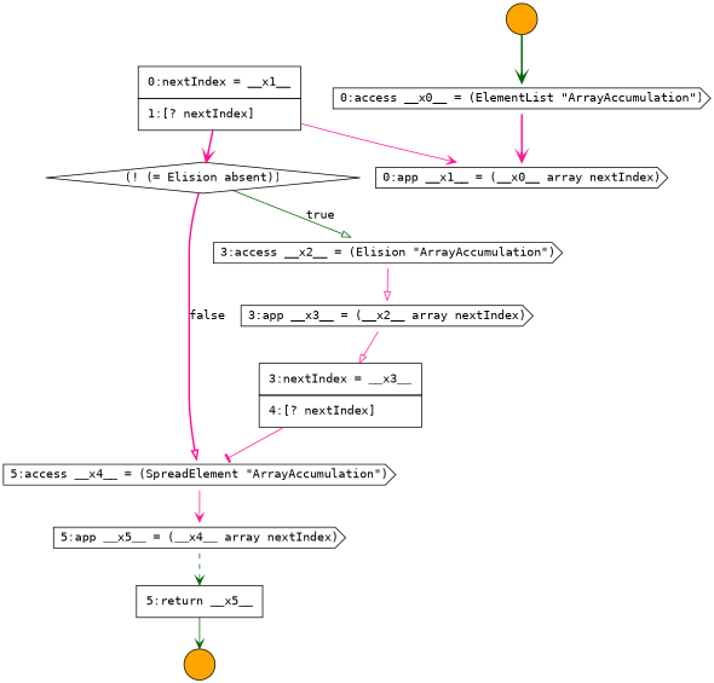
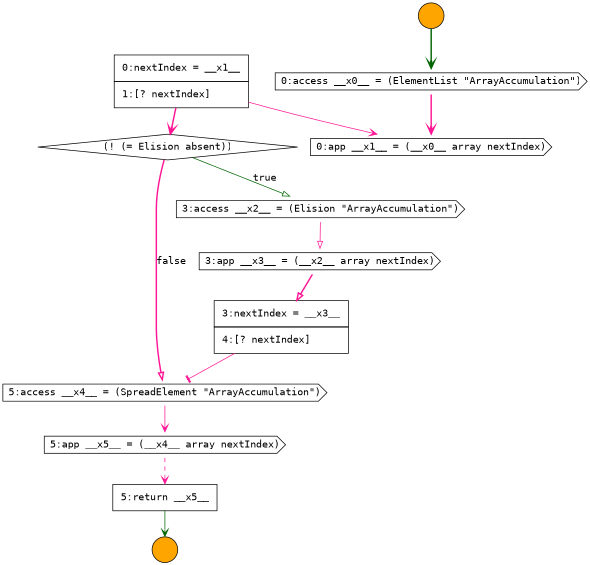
  digraph {
    fontname="DejaVu Sans Mono"
    node [color=black fillcolor=white fontname="DejaVu Sans Mono" shape=cds style=filled]
    edge [arrowhead=vee color=deeppink fontname="DejaVu Sans Mono" style=solid]
    n1 [fillcolor=orange label=" " shape=circle]
    n2 [fillcolor=orange label=" " shape=circle]
    n3 [label=<<font color="black">0:access __x0__ = (ElementList &quot;ArrayAccumulation&quot;)</font>>]
    n4 [label=<<font color="black">0:app __x1__ = (__x0__ array nextIndex)</font>>]
    n5 [label=<<font color="black">     <table border="0" cellborder="1" cellspacing="0" cellpadding="10">       <tr><td align="left">0:nextIndex = __x1__</td></tr>       <tr><td align="left">1:[? nextIndex]</td></tr>     </table>   </font>> margin=0 shape=none]
    n6 [label=<<font color="black">(! (= Elision absent))</font>> shape=diamond]
    n7 [label=<<font color="black">5:app __x5__ = (__x4__ array nextIndex)</font>>]
    n8 [label=<<font color="black">     <table border="0" cellborder="1" cellspacing="0" cellpadding="10">       <tr><td align="left">5:return __x5__</td></tr>     </table>   </font>> margin=0 shape=none]
    n9 [label=<<font color="black">     <table border="0" cellborder="1" cellspacing="0" cellpadding="10">       <tr><td align="left">3:nextIndex = __x3__</td></tr>       <tr><td align="left">4:[? nextIndex]</td></tr>     </table>   </font>> margin=0 shape=none]
    n10 [label=<<font color="black">5:access __x4__ = (SpreadElement &quot;ArrayAccumulation&quot;)</font>>]
    n11 [label=<<font color="black">3:access __x2__ = (Elision &quot;ArrayAccumulation&quot;)</font>>]
    n12 [label=<<font color="black">3:app __x3__ = (__x2__ array nextIndex)</font>>]
    n2 -> n3 [color=darkgreen style=bold]
    n3 -> n4 [style=bold]
    n5 -> n4
    n5 -> n6 [style=bold]
    n6 -> n10 [arrowhead=onormal label=<<font color="black">false</font>> style=bold]
    n6 -> n11 [arrowhead=onormal color=darkgreen label=<<font color="black">true</font>>]
-   n7 -> n8 [color=darkgreen style=dashed]
+   n7 -> n8 [style=dashed]
    n8 -> n1 [color=darkgreen]
    n9 -> n10 [arrowhead=tee]
    n10 -> n7
    n11 -> n12 [arrowhead=onormal]
-   n12 -> n9 [arrowhead=onormal]
+   n12 -> n9 [arrowhead=onormal style=bold]
  }
